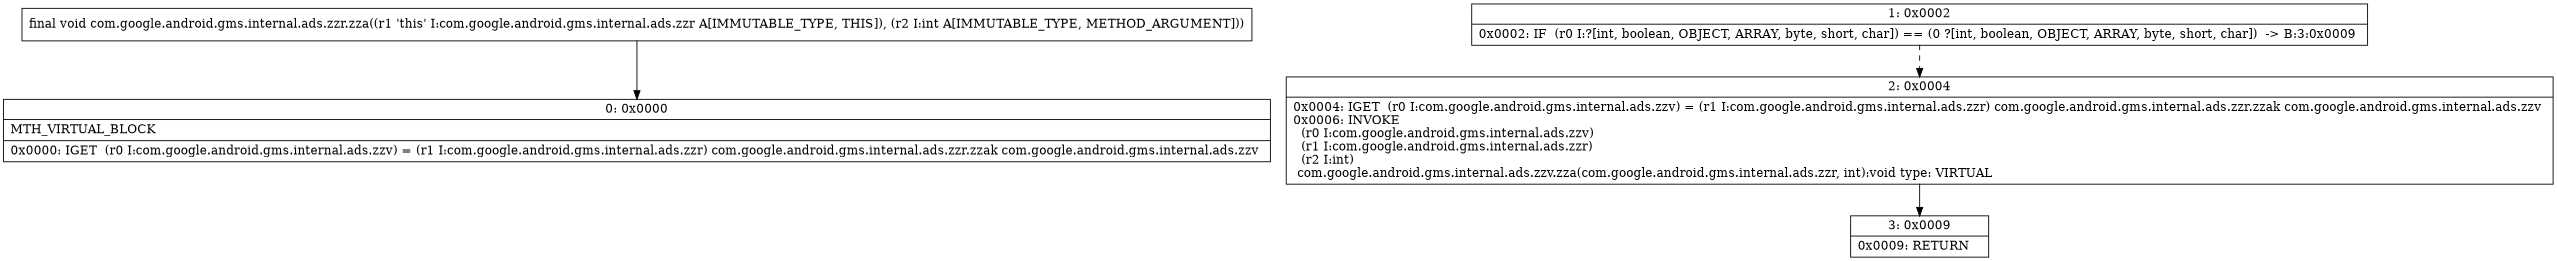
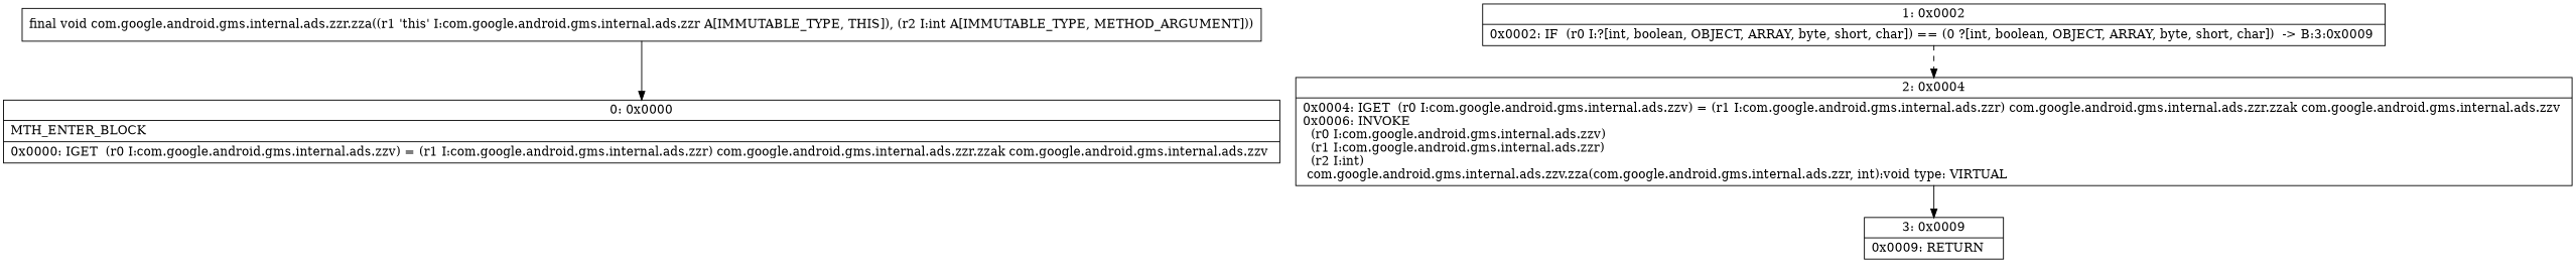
  digraph {
    fontname="DejaVu Serif"
    node [fontname="DejaVu Serif" shape=record]
    edge [fontname="DejaVu Serif"]
-   n1 [label="{0\:\ 0x0000|MTH_VIRTUAL_BLOCK\l|0x0000: IGET  (r0 I:com.google.android.gms.internal.ads.zzv) = (r1 I:com.google.android.gms.internal.ads.zzr) com.google.android.gms.internal.ads.zzr.zzak com.google.android.gms.internal.ads.zzv \l}"]
+   n1 [label="{0\:\ 0x0000|MTH_ENTER_BLOCK\l|0x0000: IGET  (r0 I:com.google.android.gms.internal.ads.zzv) = (r1 I:com.google.android.gms.internal.ads.zzr) com.google.android.gms.internal.ads.zzr.zzak com.google.android.gms.internal.ads.zzv \l}"]
    n2 [label="{1\:\ 0x0002|0x0002: IF  (r0 I:?[int, boolean, OBJECT, ARRAY, byte, short, char]) == (0 ?[int, boolean, OBJECT, ARRAY, byte, short, char])  \-\> B:3:0x0009 \l}"]
    n3 [label="{2\:\ 0x0004|0x0004: IGET  (r0 I:com.google.android.gms.internal.ads.zzv) = (r1 I:com.google.android.gms.internal.ads.zzr) com.google.android.gms.internal.ads.zzr.zzak com.google.android.gms.internal.ads.zzv \l0x0006: INVOKE  \l  (r0 I:com.google.android.gms.internal.ads.zzv)\l  (r1 I:com.google.android.gms.internal.ads.zzr)\l  (r2 I:int)\l com.google.android.gms.internal.ads.zzv.zza(com.google.android.gms.internal.ads.zzr, int):void type: VIRTUAL \l}"]
    n4 [label="{3\:\ 0x0009|0x0009: RETURN   \l}"]
    n5 [label="{final void com.google.android.gms.internal.ads.zzr.zza((r1 'this' I:com.google.android.gms.internal.ads.zzr A[IMMUTABLE_TYPE, THIS]), (r2 I:int A[IMMUTABLE_TYPE, METHOD_ARGUMENT])) }"]
    n2 -> n3 [style=dashed]
    n3 -> n4
    n5 -> n1
  }
